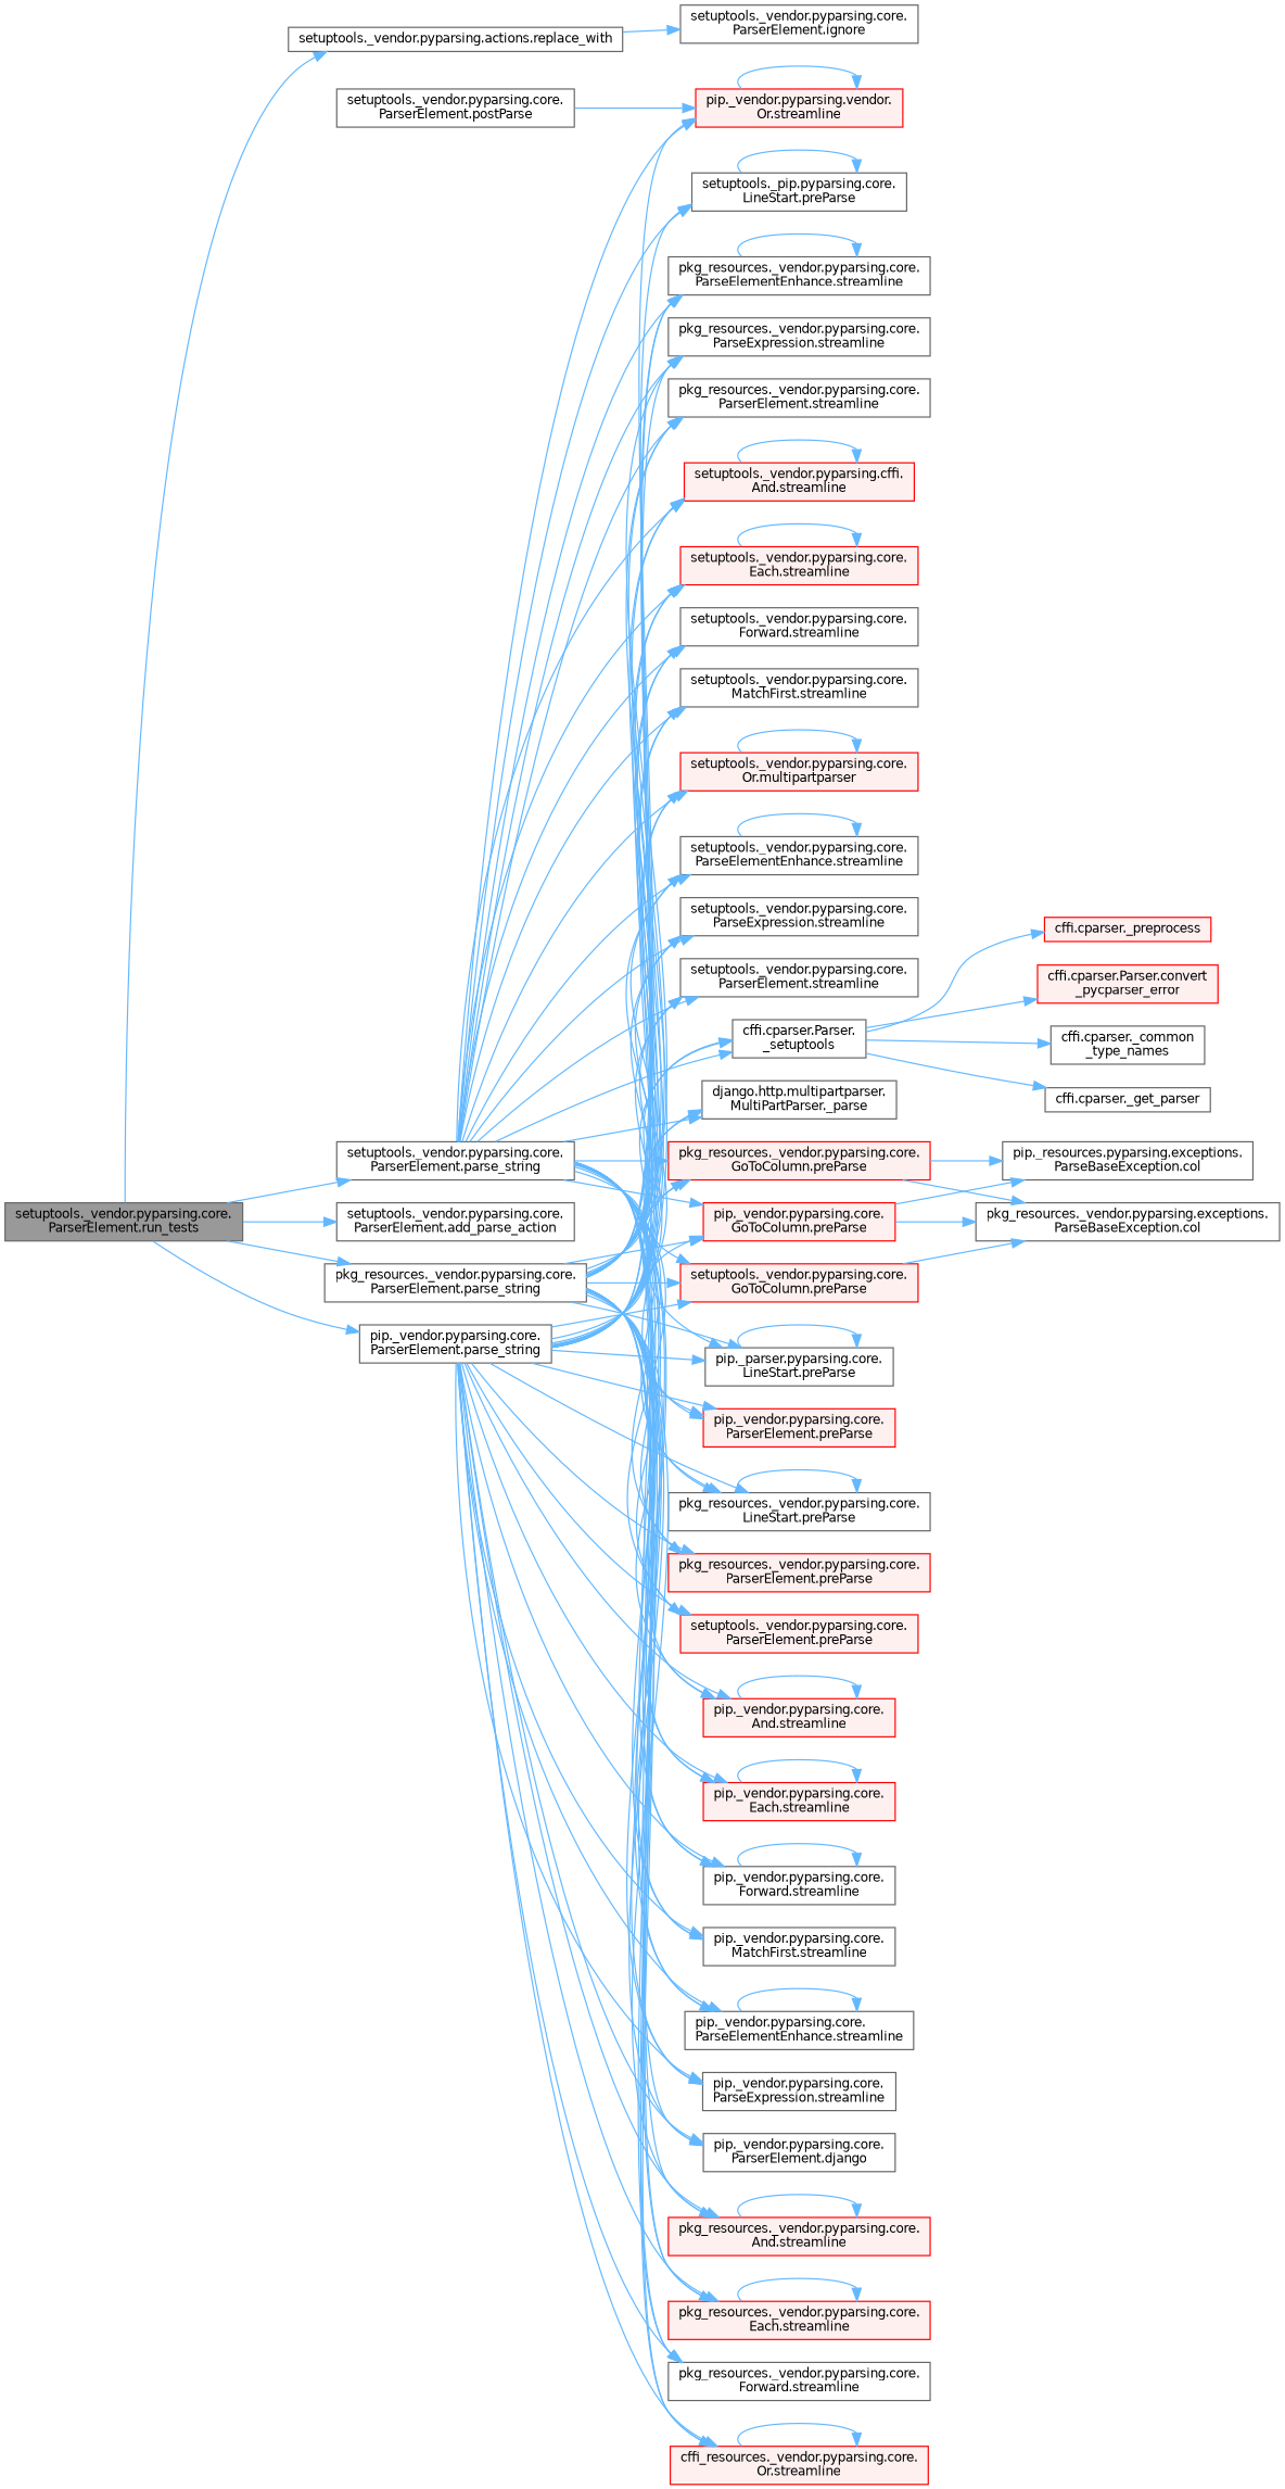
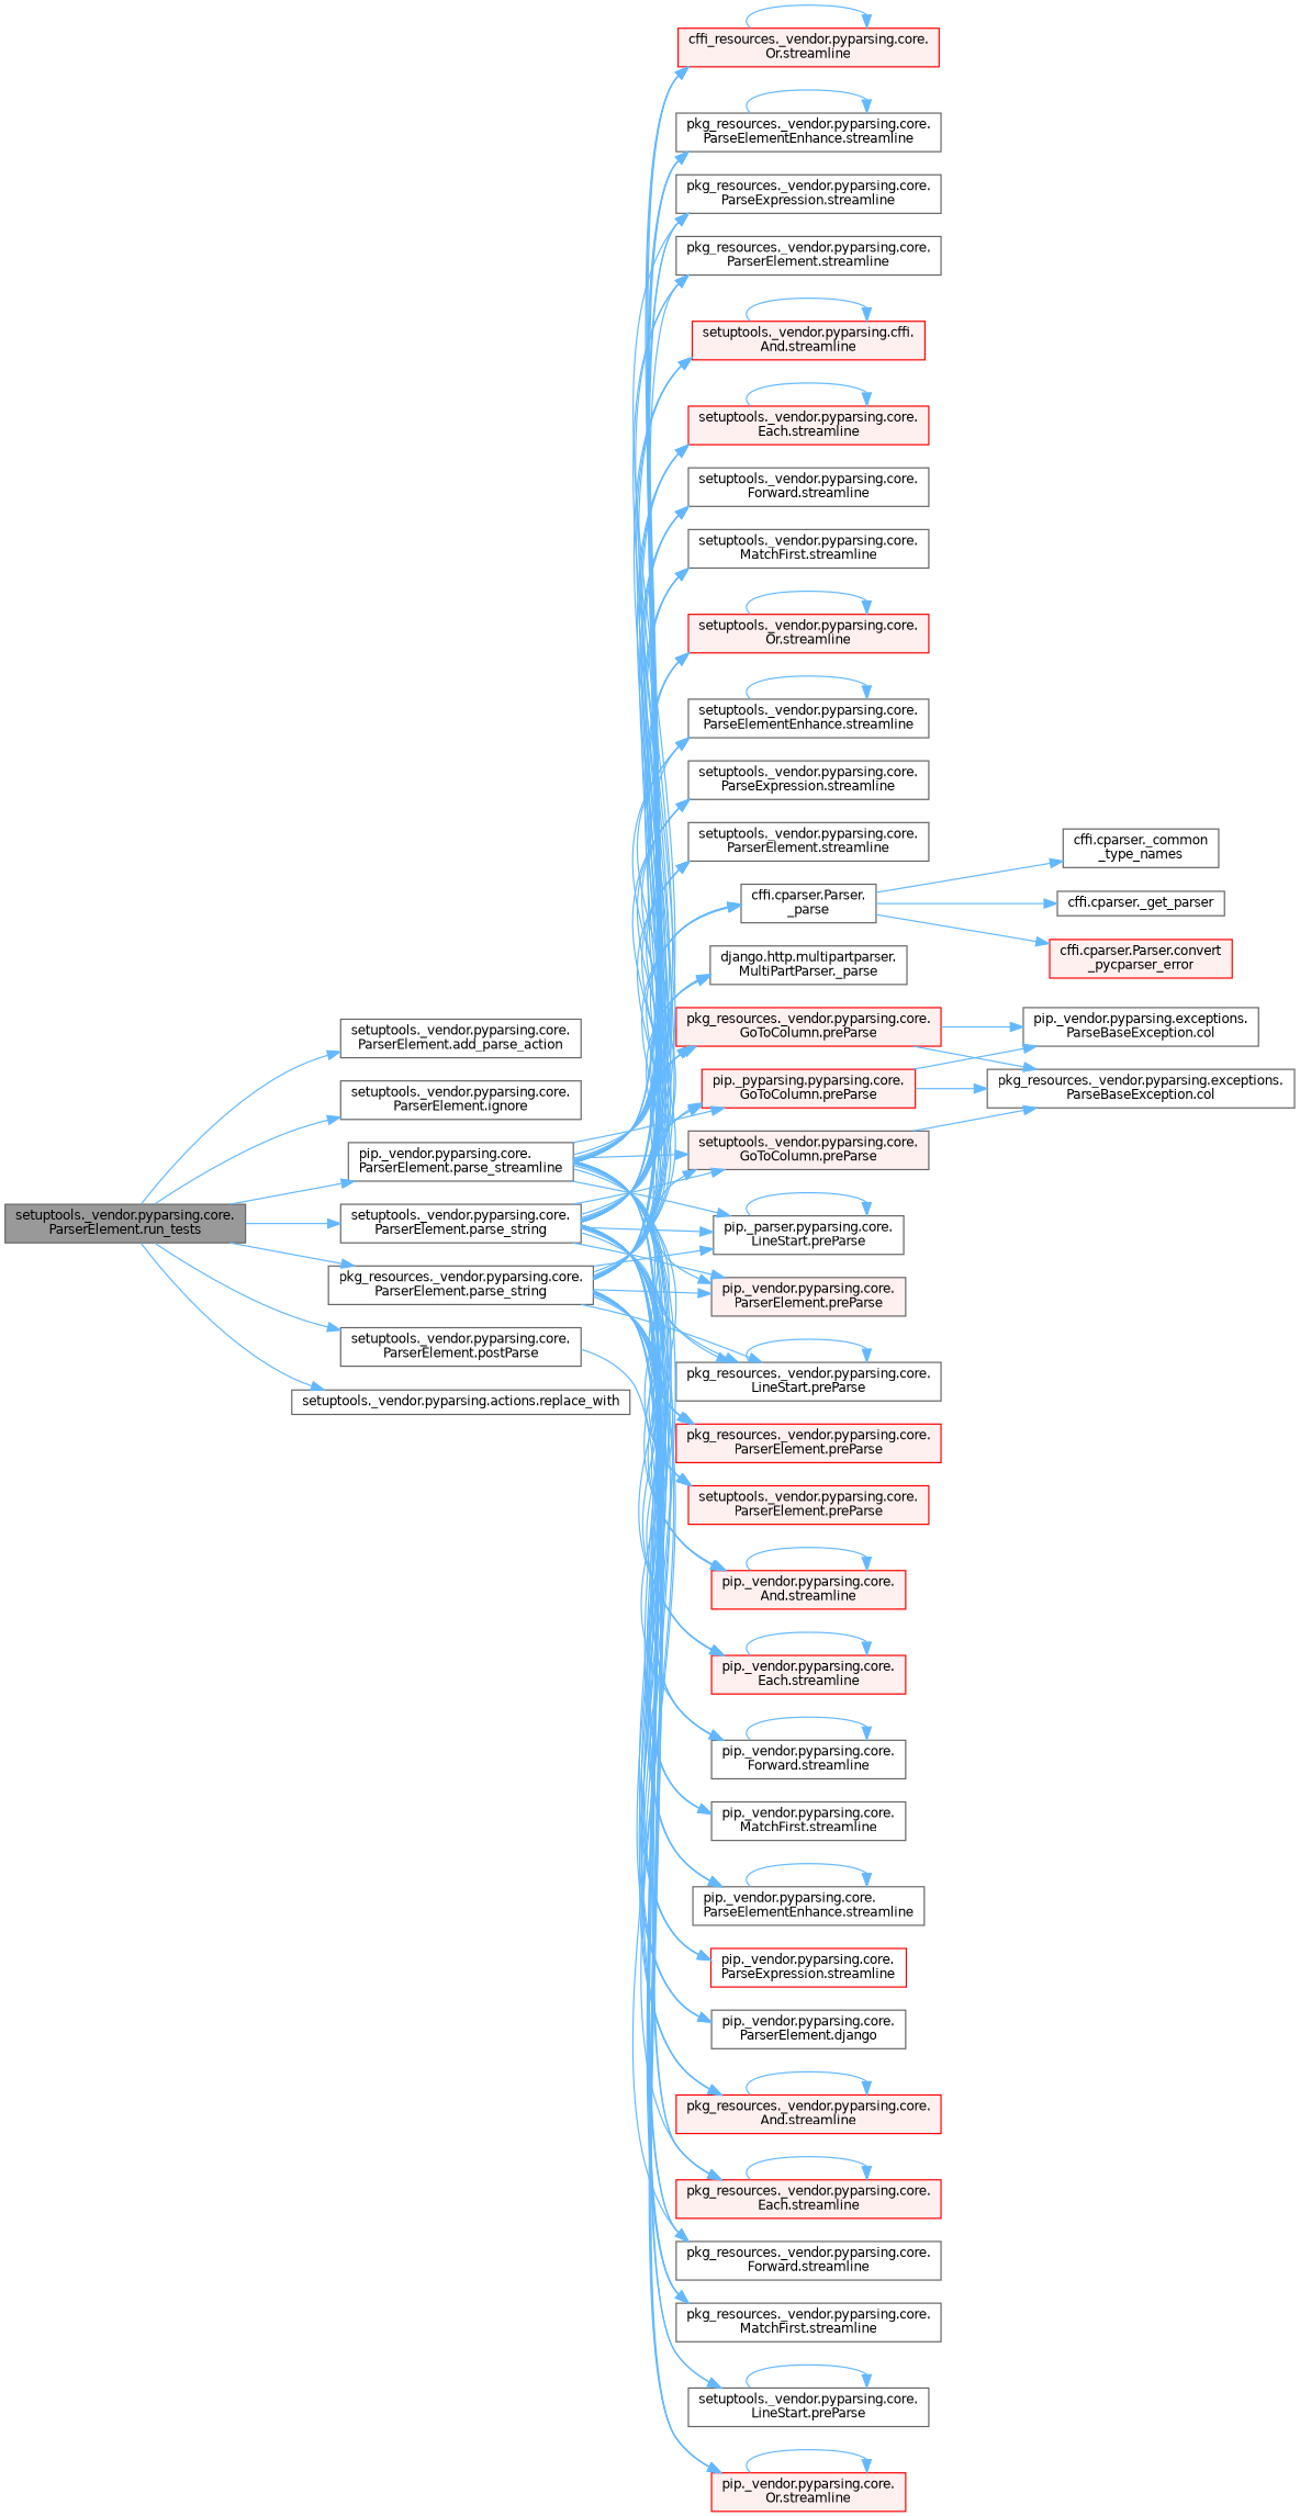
  digraph {
    rankdir=LR
    node [color=grey40 fillcolor=white fontname=Helvetica fontsize=10 shape=box style=filled]
    edge [color=steelblue1 fontname=Helvetica fontsize=10 labelfontname=Helvetica labelfontsize=10 style=solid]
    n1 [color=gray40 fillcolor=grey60 fontcolor=black height=0.2 label="setuptools._vendor.pyparsing.core.\lParserElement.run_tests" width=0.4]
    n2 [height=0.2 label="setuptools._vendor.pyparsing.core.\lParserElement.add_parse_action" width=0.4]
    n3 [height=0.2 label="setuptools._vendor.pyparsing.core.\lParserElement.ignore" width=0.4]
-   n4 [height=0.2 label="pip._vendor.pyparsing.core.\lParserElement.parse_string" width=0.4]
+   n4 [height=0.2 label="pip._vendor.pyparsing.core.\lParserElement.parse_streamline" width=0.4]
    n5 [height=0.2 label="pkg_resources._vendor.pyparsing.core.\lParserElement.parse_string" width=0.4]
    n6 [height=0.2 label="setuptools._vendor.pyparsing.core.\lParserElement.parse_string" width=0.4]
    n7 [height=0.2 label="setuptools._vendor.pyparsing.core.\lParserElement.postParse" width=0.4]
    n8 [height=0.2 label="setuptools._vendor.pyparsing.actions.replace_with" width=0.4]
-   n9 [height=0.2 label="cffi.cparser.Parser.\l_setuptools" width=0.4]
+   n9 [height=0.2 label="cffi.cparser.Parser.\l_parse" width=0.4]
    n10 [height=0.2 label="django.http.multipartparser.\lMultiPartParser._parse" width=0.4]
-   n11 [color=red fillcolor="#FFF0F0" height=0.2 label="pip._vendor.pyparsing.core.\lGoToColumn.preParse" width=0.4]
+   n11 [color=red fillcolor="#FFF0F0" height=0.2 label="pip._pyparsing.pyparsing.core.\lGoToColumn.preParse" width=0.4]
    n12 [height=0.2 label="pip._parser.pyparsing.core.\lLineStart.preParse" width=0.4]
-   n13 [color=red fillcolor="#FFF0F0" height=0.2 label="pip._vendor.pyparsing.core.\lParserElement.preParse" width=0.4]
+   n13 [fillcolor="#FFF0F0" height=0.2 label="pip._vendor.pyparsing.core.\lParserElement.preParse" width=0.4]
    n14 [color=red fillcolor="#FFF0F0" height=0.2 label="pkg_resources._vendor.pyparsing.core.\lGoToColumn.preParse" width=0.4]
    n15 [height=0.2 label="pkg_resources._vendor.pyparsing.core.\lLineStart.preParse" width=0.4]
    n16 [color=red fillcolor="#FFF0F0" height=0.2 label="pkg_resources._vendor.pyparsing.core.\lParserElement.preParse" width=0.4]
-   n17 [color=red fillcolor="#FFF0F0" height=0.2 label="setuptools._vendor.pyparsing.core.\lGoToColumn.preParse" width=0.4]
+   n17 [fillcolor="#FFF0F0" height=0.2 label="setuptools._vendor.pyparsing.core.\lGoToColumn.preParse" width=0.4]
    n18 [color=red fillcolor="#FFF0F0" height=0.2 label="setuptools._vendor.pyparsing.core.\lParserElement.preParse" width=0.4]
    n19 [color=red fillcolor="#FFF0F0" height=0.2 label="pip._vendor.pyparsing.core.\lAnd.streamline" width=0.4]
    n20 [color=red fillcolor="#FFF0F0" height=0.2 label="pip._vendor.pyparsing.core.\lEach.streamline" width=0.4]
    n21 [height=0.2 label="pip._vendor.pyparsing.core.\lForward.streamline" width=0.4]
    n22 [height=0.2 label="pip._vendor.pyparsing.core.\lMatchFirst.streamline" width=0.4]
    n23 [height=0.2 label="pip._vendor.pyparsing.core.\lParseElementEnhance.streamline" width=0.4]
-   n24 [height=0.2 label="pip._vendor.pyparsing.core.\lParseExpression.streamline" width=0.4]
+   n24 [color=red height=0.2 label="pip._vendor.pyparsing.core.\lParseExpression.streamline" width=0.4]
    n25 [height=0.2 label="pip._vendor.pyparsing.core.\lParserElement.django" width=0.4]
    n26 [color=red fillcolor="#FFF0F0" height=0.2 label="pkg_resources._vendor.pyparsing.core.\lAnd.streamline" width=0.4]
    n27 [color=red fillcolor="#FFF0F0" height=0.2 label="pkg_resources._vendor.pyparsing.core.\lEach.streamline" width=0.4]
    n28 [height=0.2 label="pkg_resources._vendor.pyparsing.core.\lForward.streamline" width=0.4]
+   n29 [height=0.2 label="pkg_resources._vendor.pyparsing.core.\lMatchFirst.streamline" width=0.4]
    n30 [color=red fillcolor="#FFF0F0" height=0.2 label="cffi_resources._vendor.pyparsing.core.\lOr.streamline" width=0.4]
    n31 [height=0.2 label="pkg_resources._vendor.pyparsing.core.\lParseElementEnhance.streamline" width=0.4]
    n32 [height=0.2 label="pkg_resources._vendor.pyparsing.core.\lParseExpression.streamline" width=0.4]
    n33 [height=0.2 label="pkg_resources._vendor.pyparsing.core.\lParserElement.streamline" width=0.4]
    n34 [color=red fillcolor="#FFF0F0" height=0.2 label="setuptools._vendor.pyparsing.cffi.\lAnd.streamline" width=0.4]
    n35 [color=red fillcolor="#FFF0F0" height=0.2 label="setuptools._vendor.pyparsing.core.\lEach.streamline" width=0.4]
    n36 [height=0.2 label="setuptools._vendor.pyparsing.core.\lForward.streamline" width=0.4]
    n37 [height=0.2 label="setuptools._vendor.pyparsing.core.\lMatchFirst.streamline" width=0.4]
-   n38 [color=red fillcolor="#FFF0F0" height=0.2 label="setuptools._vendor.pyparsing.core.\lOr.multipartparser" width=0.4]
+   n38 [color=red fillcolor="#FFF0F0" height=0.2 label="setuptools._vendor.pyparsing.core.\lOr.streamline" width=0.4]
    n39 [height=0.2 label="setuptools._vendor.pyparsing.core.\lParseElementEnhance.streamline" width=0.4]
    n40 [height=0.2 label="setuptools._vendor.pyparsing.core.\lParseExpression.streamline" width=0.4]
    n41 [height=0.2 label="setuptools._vendor.pyparsing.core.\lParserElement.streamline" width=0.4]
-   n42 [height=0.2 label="setuptools._pip.pyparsing.core.\lLineStart.preParse" width=0.4]
-   n43 [color=red fillcolor="#FFF0F0" height=0.2 label="pip._vendor.pyparsing.vendor.\lOr.streamline" width=0.4]
+   n42 [height=0.2 label="setuptools._vendor.pyparsing.core.\lLineStart.preParse" width=0.4]
+   n43 [color=red fillcolor="#FFF0F0" height=0.2 label="pip._vendor.pyparsing.core.\lOr.streamline" width=0.4]
    n44 [height=0.2 label="cffi.cparser._common\l_type_names" width=0.4]
    n45 [height=0.2 label="cffi.cparser._get_parser" width=0.4]
-   n46 [color=red fillcolor="#FFF0F0" height=0.2 label="cffi.cparser._preprocess" width=0.4]
    n47 [color=red fillcolor="#FFF0F0" height=0.2 label="cffi.cparser.Parser.convert\l_pycparser_error" width=0.4]
-   n48 [height=0.2 label="pip._resources.pyparsing.exceptions.\lParseBaseException.col" width=0.4]
+   n48 [height=0.2 label="pip._vendor.pyparsing.exceptions.\lParseBaseException.col" width=0.4]
    n49 [height=0.2 label="pkg_resources._vendor.pyparsing.exceptions.\lParseBaseException.col" width=0.4]
    n1 -> n2
-   n8 -> n3
+   n1 -> n3
    n1 -> n4
    n1 -> n5
    n1 -> n6
+   n1 -> n7
    n1 -> n8
    n4 -> n9
    n4 -> n10
    n4 -> n11
    n4 -> n12
    n4 -> n13
    n4 -> n14
    n4 -> n15
    n4 -> n16
    n4 -> n17
    n4 -> n18
    n4 -> n19
    n4 -> n20
    n4 -> n21
    n4 -> n22
    n4 -> n23
    n4 -> n24
    n4 -> n25
    n4 -> n26
    n4 -> n27
    n4 -> n28
+   n4 -> n29
    n4 -> n30
    n4 -> n31
    n4 -> n32
    n4 -> n33
    n4 -> n34
    n4 -> n35
    n4 -> n36
    n4 -> n37
    n4 -> n38
    n4 -> n39
    n4 -> n40
    n4 -> n41
    n5 -> n9
    n5 -> n10
    n5 -> n11
    n5 -> n12
    n5 -> n13
    n5 -> n14
    n5 -> n15
    n5 -> n16
    n5 -> n17
    n5 -> n18
    n5 -> n19
    n5 -> n20
    n5 -> n21
    n5 -> n22
    n5 -> n23
    n5 -> n24
    n5 -> n25
    n5 -> n26
    n5 -> n27
    n5 -> n28
+   n5 -> n29
    n5 -> n30
    n5 -> n31
    n5 -> n32
    n5 -> n33
    n5 -> n34
    n5 -> n35
    n5 -> n36
    n5 -> n37
    n5 -> n38
    n5 -> n39
    n5 -> n40
    n5 -> n41
    n5 -> n42
    n5 -> n43
    n6 -> n9
    n6 -> n10
    n6 -> n11
    n6 -> n12
    n6 -> n13
    n6 -> n14
    n6 -> n15
    n6 -> n16
    n6 -> n17
    n6 -> n18
    n6 -> n19
    n6 -> n20
    n6 -> n21
    n6 -> n22
    n6 -> n23
    n6 -> n24
    n6 -> n25
    n6 -> n26
    n6 -> n27
    n6 -> n28
+   n6 -> n29
    n6 -> n30
    n6 -> n31
    n6 -> n32
    n6 -> n33
    n6 -> n34
    n6 -> n35
    n6 -> n36
    n6 -> n37
    n6 -> n38
    n6 -> n39
    n6 -> n40
    n6 -> n41
    n6 -> n42
    n6 -> n43
    n7 -> n43
    n9 -> n44
    n9 -> n45
-   n9 -> n46
    n9 -> n47
    n11 -> n48
    n11 -> n49
    n12 -> n12
    n14 -> n48
    n14 -> n49
    n15 -> n15
    n17 -> n49
    n19 -> n19
    n20 -> n20
    n21 -> n21
    n23 -> n23
    n26 -> n26
    n27 -> n27
    n30 -> n30
    n31 -> n31
    n34 -> n34
    n35 -> n35
    n38 -> n38
    n39 -> n39
    n42 -> n42
    n43 -> n43
  }
